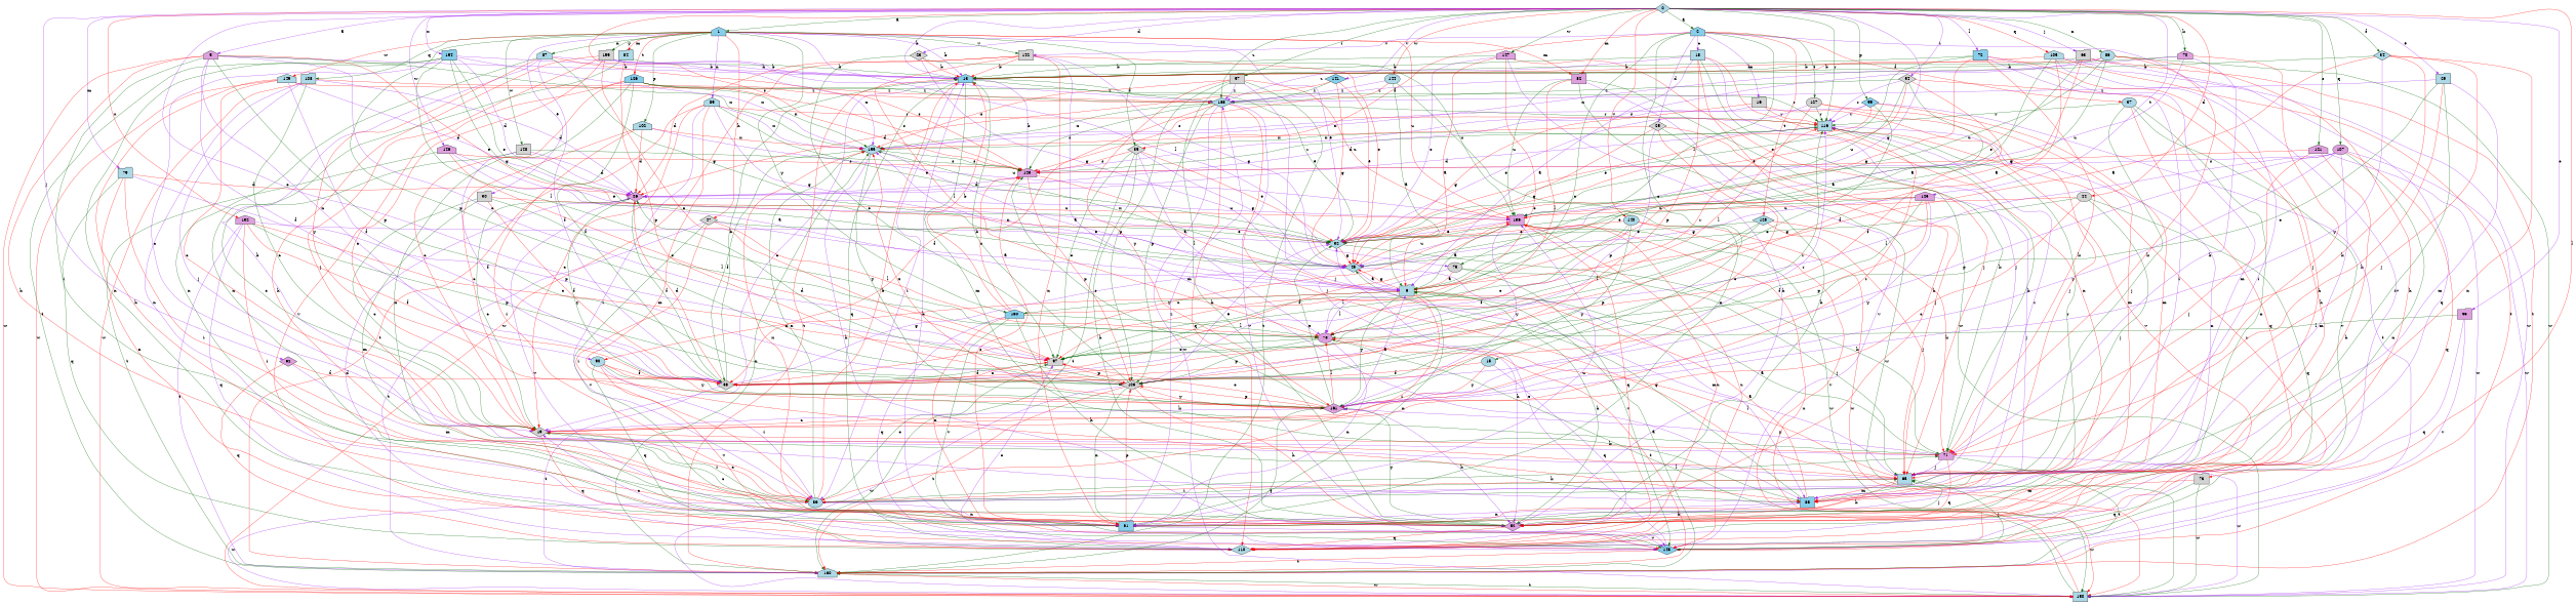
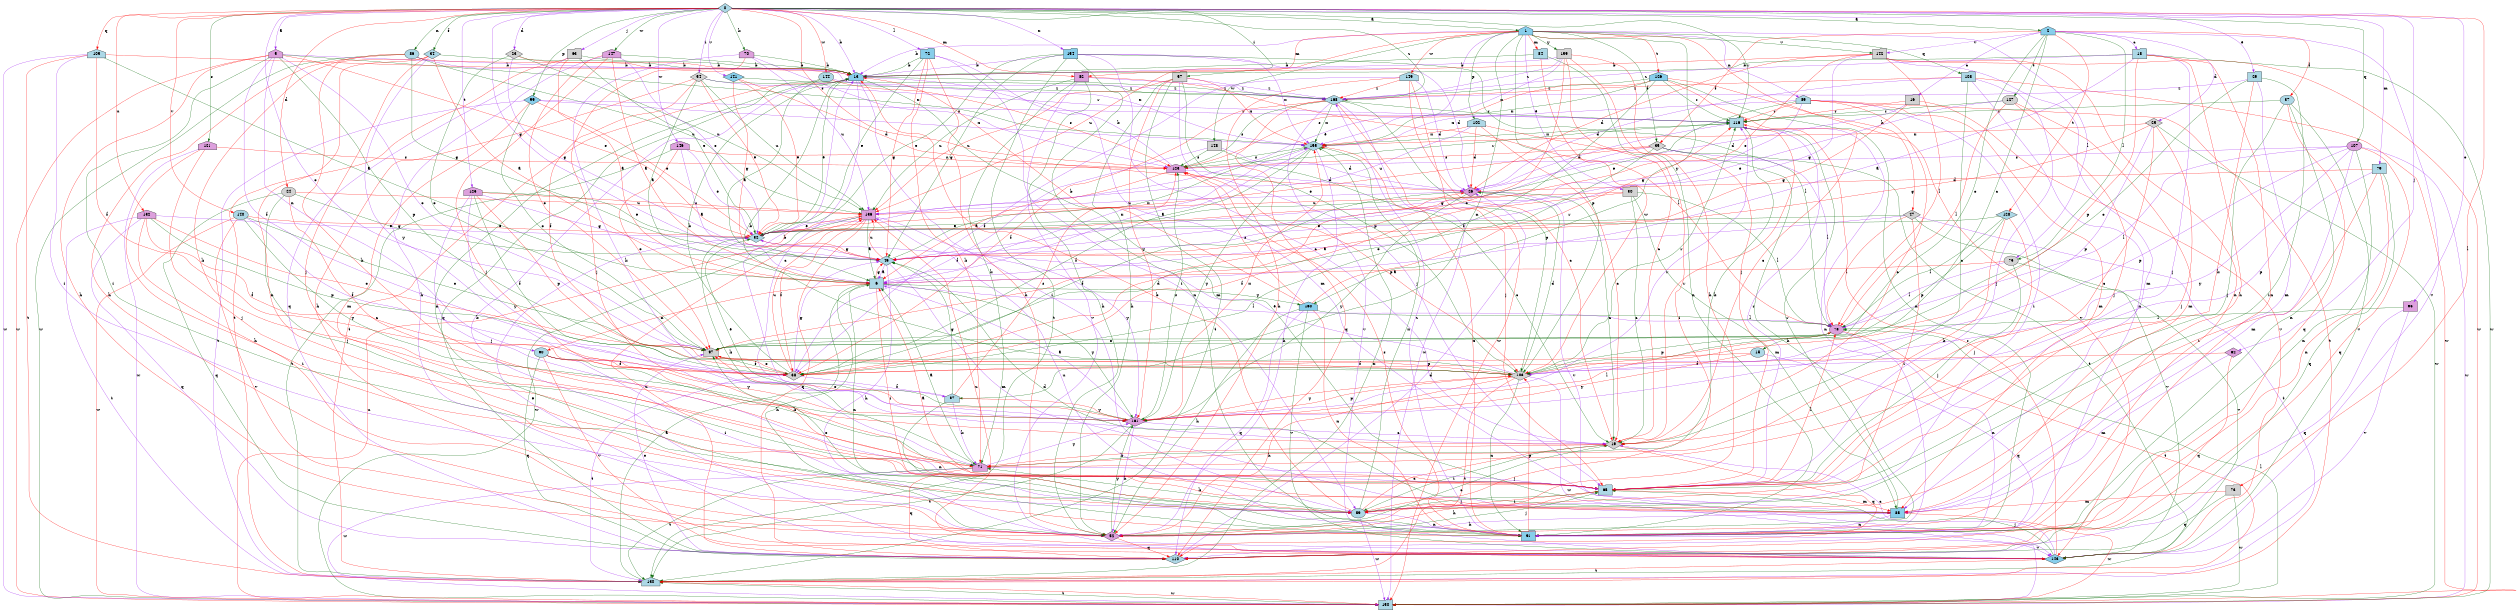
  strict digraph {
    node [fillcolor=lightblue shape=folder style=filled]
    edge [color=red]
    0 [shape=diamond]
    1 [fillcolor=skyblue shape=house]
    2 [fillcolor=skyblue shape=house]
    5 [fillcolor=plum shape=house]
    13 [fillcolor=skyblue shape=house]
    23 [fillcolor=lightgrey shape=diamond]
    24 [fillcolor=lightgrey shape=ellipse]
    29
    34 [shape=diamond]
    45 [shape=diamond]
    54 [fillcolor=lightgrey shape=diamond]
    57 [fillcolor=lightgrey]
    62 [fillcolor=plum shape=diamond]
    63 [fillcolor=lightgrey]
    70 [fillcolor=plum shape=house]
    72 [fillcolor=skyblue]
    73 [fillcolor=lightgrey]
    79
    82 [fillcolor=plum]
    86 [shape=ellipse]
    95 [fillcolor=plum]
    97 [fillcolor=lightgrey shape=house]
    99 [fillcolor=skyblue shape=diamond]
    105 [shape=house]
    107 [fillcolor=plum shape=ellipse]
    116
    121 [fillcolor=plum shape=house]
    123 [fillcolor=plum shape=house]
    125 [fillcolor=plum shape=house]
    132 [fillcolor=plum shape=house]
    140 [shape=ellipse]
    141 [fillcolor=skyblue shape=diamond]
    144 [shape=ellipse]
    146 [fillcolor=plum shape=house]
    147 [fillcolor=plum shape=house]
    154 [fillcolor=skyblue]
    168 [shape=diamond]
    30 [fillcolor=lightgrey]
    32 [shape=diamond]
    35 [fillcolor=lightgrey shape=diamond]
    47 [fillcolor=lightgrey shape=diamond]
    75 [fillcolor=lightgrey shape=ellipse]
    84
    87 [shape=house]
    89 [shape=house]
    102 [shape=house]
    103 [fillcolor=lightgrey shape=diamond]
    108
    126 [fillcolor=skyblue shape=house]
    136 [fillcolor=plum]
    142 [fillcolor=lightgrey]
    148 [fillcolor=lightgrey]
    149 [shape=house]
    159 [fillcolor=lightgrey]
    160 [fillcolor=skyblue shape=house]
    15 [shape=ellipse]
    16 [fillcolor=lightgrey]
    18
    25 [fillcolor=lightgrey shape=diamond]
    37 [shape=ellipse]
    127 [fillcolor=lightgrey shape=ellipse]
    128 [shape=diamond]
    143 [fillcolor=skyblue shape=diamond]
    38 [fillcolor=lightgrey shape=diamond]
    52 [fillcolor=plum shape=diamond]
    59 [shape=ellipse]
    90 [shape=ellipse]
    150
    155 [shape=diamond]
    19 [fillcolor=lightgrey shape=diamond]
    85 [fillcolor=skyblue]
    110 [shape=diamond]
    130 [shape=house]
    65
    71 [fillcolor=plum shape=house]
    6
    91 [fillcolor=skyblue]
    161 [fillcolor=plum shape=diamond]
    26 [fillcolor=plum shape=diamond]
    78 [fillcolor=plum shape=ellipse]
    0 -> 1 [color=darkgreen label=a]
    0 -> 2 [color=darkgreen label=a]
    0 -> 5 [color=purple label=a]
    0 -> 13 [color=purple label=b]
    0 -> 23 [color=purple label=d]
    0 -> 24 [label=d]
    0 -> 29 [color=purple label=e]
    0 -> 34 [color=darkgreen label=f]
    0 -> 45 [color=purple label=g]
    0 -> 54 [color=purple label=i]
    0 -> 57 [color=darkgreen label=i]
    0 -> 62 [color=purple label=j]
    0 -> 63 [color=purple label=j]
    0 -> 70 [color=darkgreen label=k]
    0 -> 72 [color=purple label=l]
    0 -> 73 [label=l]
    0 -> 79 [color=purple label=m]
    0 -> 82 [label=m]
    0 -> 86 [color=darkgreen label=n]
    0 -> 95 [color=purple label=o]
    0 -> 97 [color=purple label=o]
    0 -> 99 [color=darkgreen label=p]
    0 -> 105 [label=q]
    0 -> 107 [color=darkgreen label=q]
    0 -> 116 [color=darkgreen label=r]
    0 -> 121 [color=darkgreen label=s]
    0 -> 123 [label=s]
    0 -> 125 [color=purple label=t]
    0 -> 132 [label=u]
    0 -> 140 [label=v]
    0 -> 141 [color=purple label=v]
    0 -> 144 [label=w]
    0 -> 146 [color=purple label=w]
    0 -> 147 [color=darkgreen label=w]
    0 -> 154 [color=purple label=x]
    0 -> 168 [color=darkgreen label=z]
    1 -> 13 [color=purple label=b]
    1 -> 82 [label=m]
    1 -> 30 [color=purple label=e]
    1 -> 32 [color=purple label=e]
    1 -> 35 [color=darkgreen label=f]
    1 -> 47 [label=h]
    1 -> 75 [color=purple label=l]
    1 -> 84 [label=m]
    1 -> 87 [color=darkgreen label=n]
    1 -> 89 [color=purple label=n]
    1 -> 102 [color=darkgreen label=p]
    1 -> 103 [color=darkgreen label=p]
    1 -> 108 [color=darkgreen label=q]
    1 -> 126 [label=t]
    1 -> 136 [label=u]
    1 -> 142 [color=darkgreen label=v]
    1 -> 148 [color=darkgreen label=w]
    1 -> 149 [label=w]
    1 -> 159 [color=darkgreen label=y]
    1 -> 160 [color=darkgreen label=y]
    2 -> 97 [color=darkgreen label=o]
    2 -> 35 [label=f]
    2 -> 75 [color=darkgreen label=l]
    2 -> 142 [color=purple label=v]
    2 -> 15 [color=darkgreen label=c]
    2 -> 16 [color=purple label=c]
    2 -> 18 [color=purple label=c]
    2 -> 25 [color=purple label=d]
    2 -> 37 [label=f]
    2 -> 127 [color=darkgreen label=t]
    2 -> 128 [label=t]
    2 -> 143 [color=purple label=v]
    5 -> 13 [color=purple label=b]
    5 -> 97 [color=purple label=o]
    5 -> 32 [label=e]
    5 -> 103 [color=darkgreen label=p]
    5 -> 38 [color=purple label=f]
    5 -> 52 [label=h]
    5 -> 59 [color=darkgreen label=i]
    5 -> 90 [color=purple label=n]
    5 -> 150 [label=w]
    5 -> 155 [color=darkgreen label=x]
    13 -> 168 [color=darkgreen label=z]
    13 -> 32 [color=darkgreen label=e]
    13 -> 59 [color=purple label=i]
    13 -> 19 [color=purple label=c]
    13 -> 85 [color=darkgreen label=m]
    13 -> 110 [color=darkgreen label=q]
    13 -> 130 [label=t]
    23 -> 13 [label=b]
    23 -> 45 [color=purple label=g]
    23 -> 97 [color=darkgreen label=o]
    23 -> 136 [color=darkgreen label=u]
    24 -> 45 [color=darkgreen label=g]
    24 -> 136 [label=u]
    24 -> 19 [label=c]
    24 -> 110 [color=darkgreen label=q]
    24 -> 65 [color=darkgreen label=j]
    29 -> 97 [color=darkgreen label=o]
    29 -> 168 [color=purple label=z]
    29 -> 59 [color=darkgreen label=i]
    29 -> 85 [color=purple label=m]
    29 -> 71 [label=k]
    34 -> 13 [color=darkgreen label=b]
    34 -> 65 [label=j]
    34 -> 71 [label=k]
    34 -> 6 [label=a]
    34 -> 91 [label=n]
    34 -> 161 [color=purple label=y]
    45 -> 136 [label=u]
    45 -> 52 [color=purple label=h]
    45 -> 155 [color=darkgreen label=x]
    45 -> 85 [color=purple label=m]
    45 -> 6 [color=purple label=a]
    54 -> 116 [color=purple label=r]
    54 -> 168 [color=darkgreen label=z]
    54 -> 32 [label=e]
    54 -> 136 [color=darkgreen label=u]
    54 -> 38 [label=f]
    54 -> 52 [label=h]
    54 -> 6 [color=darkgreen label=a]
    57 -> 168 [color=purple label=z]
    57 -> 103 [color=darkgreen label=p]
    57 -> 136 [label=u]
    57 -> 52 [color=darkgreen label=h]
    57 -> 155 [label=x]
    57 -> 130 [color=darkgreen label=t]
    57 -> 65 [color=purple label=j]
    57 -> 161 [label=y]
    62 -> 38 [label=f]
    62 -> 85 [color=purple label=m]
    62 -> 110 [label=q]
    63 -> 13 [color=darkgreen label=b]
    63 -> 32 [color=darkgreen label=e]
    63 -> 110 [color=purple label=q]
    63 -> 130 [label=t]
    63 -> 6 [label=a]
    70 -> 13 [color=darkgreen label=b]
    70 -> 123 [color=purple label=s]
    70 -> 136 [color=purple label=u]
    70 -> 65 [label=j]
    70 -> 71 [color=purple label=k]
    72 -> 13 [color=darkgreen label=b]
    72 -> 45 [label=g]
    72 -> 32 [color=darkgreen label=e]
    72 -> 52 [label=h]
    72 -> 59 [color=purple label=i]
    72 -> 85 [color=purple label=m]
    72 -> 71 [label=k]
    73 -> 150 [color=darkgreen label=w]
    73 -> 85 [label=m]
    73 -> 110 [color=darkgreen label=q]
    79 -> 103 [color=purple label=p]
    79 -> 59 [label=i]
    79 -> 110 [color=darkgreen label=q]
    79 -> 91 [label=n]
    79 -> 26 [label=d]
    82 -> 168 [color=purple label=z]
    82 -> 136 [color=darkgreen label=u]
    82 -> 143 [color=purple label=v]
    82 -> 52 [color=darkgreen label=h]
    82 -> 71 [color=darkgreen label=k]
    82 -> 78 [label=l]
    86 -> 13 [label=b]
    86 -> 45 [color=darkgreen label=g]
    86 -> 136 [color=darkgreen label=u]
    86 -> 52 [label=h]
    86 -> 150 [color=darkgreen label=w]
    86 -> 155 [color=purple label=x]
    86 -> 71 [label=k]
    95 -> 143 [color=purple label=v]
    95 -> 110 [color=purple label=q]
    95 -> 78 [color=darkgreen label=l]
    97 -> 103 [label=p]
    97 -> 38 [color=darkgreen label=f]
    99 -> 97 [color=darkgreen label=o]
    99 -> 116 [color=purple label=r]
    99 -> 32 [label=e]
    99 -> 155 [color=purple label=x]
    99 -> 85 [label=m]
    99 -> 130 [color=purple label=t]
    105 -> 13 [label=b]
    105 -> 38 [label=f]
    105 -> 59 [color=purple label=i]
    105 -> 150 [color=purple label=w]
    105 -> 130 [label=t]
    105 -> 6 [color=darkgreen label=a]
    107 -> 123 [color=purple label=s]
    107 -> 103 [color=purple label=p]
    107 -> 150 [color=purple label=w]
    107 -> 85 [color=purple label=m]
    107 -> 110 [label=q]
    107 -> 91 [color=darkgreen label=n]
    107 -> 161 [color=purple label=y]
    107 -> 78 [color=purple label=l]
    116 -> 155 [color=darkgreen label=x]
    116 -> 71 [color=darkgreen label=k]
    116 -> 91 [color=purple label=n]
    116 -> 26 [color=purple label=d]
    121 -> 123 [label=s]
    121 -> 52 [label=h]
    121 -> 150 [color=purple label=w]
    121 -> 65 [label=j]
    123 -> 13 [color=purple label=b]
    123 -> 116 [color=darkgreen label=r]
    123 -> 103 [label=p]
    123 -> 6 [label=a]
    123 -> 26 [color=purple label=d]
    125 -> 45 [color=purple label=g]
    125 -> 32 [color=darkgreen label=e]
    125 -> 103 [label=p]
    125 -> 136 [label=u]
    125 -> 38 [color=darkgreen label=f]
    125 -> 65 [color=purple label=j]
    125 -> 161 [color=purple label=y]
    132 -> 97 [label=o]
    132 -> 32 [color=purple label=e]
    132 -> 103 [color=darkgreen label=p]
    132 -> 38 [label=f]
    132 -> 59 [label=i]
    132 -> 110 [color=purple label=q]
    132 -> 130 [color=purple label=t]
    140 -> 97 [color=darkgreen label=o]
    140 -> 32 [label=e]
    140 -> 143 [label=v]
    140 -> 38 [color=purple label=f]
    140 -> 150 [label=w]
    140 -> 161 [color=darkgreen label=y]
    141 -> 45 [label=g]
    141 -> 168 [color=darkgreen label=z]
    141 -> 32 [label=e]
    141 -> 26 [label=d]
    144 -> 123 [label=s]
    144 -> 168 [color=purple label=z]
    144 -> 6 [color=darkgreen label=a]
    144 -> 91 [color=darkgreen label=n]
    146 -> 97 [label=o]
    146 -> 123 [label=s]
    146 -> 32 [color=purple label=e]
    146 -> 130 [color=darkgreen label=t]
    146 -> 6 [color=purple label=a]
    147 -> 13 [color=darkgreen label=b]
    147 -> 97 [label=o]
    147 -> 32 [color=purple label=e]
    147 -> 52 [color=purple label=h]
    147 -> 65 [label=j]
    147 -> 6 [label=a]
    154 -> 13 [color=purple label=b]
    154 -> 45 [color=darkgreen label=g]
    154 -> 32 [color=darkgreen label=e]
    154 -> 155 [color=purple label=x]
    154 -> 19 [color=purple label=c]
    154 -> 130 [color=darkgreen label=t]
    154 -> 91 [color=darkgreen label=n]
    154 -> 26 [color=purple label=d]
    154 -> 78 [color=darkgreen label=l]
    168 -> 116 [color=darkgreen label=r]
    168 -> 123 [color=darkgreen label=s]
    168 -> 103 [color=darkgreen label=p]
    168 -> 143 [color=purple label=v]
    168 -> 38 [label=f]
    168 -> 150 [color=purple label=w]
    168 -> 155 [color=darkgreen label=x]
    168 -> 110 [label=q]
    168 -> 65 [label=j]
    30 -> 136 [label=u]
    30 -> 38 [label=f]
    30 -> 19 [color=darkgreen label=c]
    30 -> 85 [color=darkgreen label=m]
    30 -> 78 [color=darkgreen label=l]
    32 -> 45 [label=g]
    32 -> 71 [color=darkgreen label=k]
    35 -> 45 [color=purple label=g]
    35 -> 97 [color=darkgreen label=o]
    35 -> 123 [label=s]
    35 -> 32 [label=e]
    35 -> 52 [color=darkgreen label=h]
    35 -> 130 [color=darkgreen label=t]
    35 -> 78 [color=purple label=l]
    47 -> 32 [color=darkgreen label=e]
    47 -> 143 [color=darkgreen label=v]
    47 -> 59 [label=i]
    47 -> 130 [color=purple label=t]
    47 -> 6 [color=purple label=a]
    47 -> 78 [label=l]
    75 -> 143 [color=darkgreen label=v]
    75 -> 65 [color=darkgreen label=j]
    75 -> 6 [label=a]
    75 -> 78 [color=purple label=l]
    84 -> 13 [color=darkgreen label=b]
-   84 -> 103 [label=p]
+   84 -> 103 [label=w]
    84 -> 91 [color=darkgreen label=n]
    87 -> 13 [color=purple label=b]
    87 -> 45 [color=darkgreen label=g]
    87 -> 123 [label=s]
-   87 -> 38 [color=purple label=f]
+   38 -> 87 [color=purple label=f]
    87 -> 71 [color=purple label=k]
    87 -> 91 [color=darkgreen label=n]
    87 -> 161 [label=y]
    89 -> 45 [color=purple label=g]
    89 -> 116 [label=r]
    89 -> 32 [color=darkgreen label=e]
    89 -> 59 [color=purple label=i]
    89 -> 155 [color=purple label=x]
    89 -> 19 [label=c]
    89 -> 85 [label=m]
    89 -> 130 [label=t]
    102 -> 136 [color=purple label=u]
    102 -> 59 [label=i]
    102 -> 155 [label=x]
    102 -> 19 [label=c]
    102 -> 26 [label=d]
    103 -> 13 [color=darkgreen label=b]
    103 -> 116 [color=darkgreen label=r]
    103 -> 32 [color=purple label=e]
    103 -> 52 [label=h]
    103 -> 150 [color=purple label=w]
    103 -> 130 [label=t]
    103 -> 91 [color=darkgreen label=n]
    103 -> 161 [label=y]
    103 -> 26 [color=darkgreen label=d]
    108 -> 168 [label=z]
    108 -> 150 [label=w]
    108 -> 19 [color=darkgreen label=c]
    108 -> 65 [color=purple label=j]
    108 -> 91 [color=purple label=n]
    108 -> 26 [color=purple label=d]
    126 -> 116 [color=darkgreen label=r]
    126 -> 123 [label=s]
    126 -> 168 [color=darkgreen label=z]
    126 -> 143 [label=v]
    126 -> 38 [color=darkgreen label=f]
    126 -> 155 [color=darkgreen label=x]
    126 -> 19 [label=c]
    126 -> 91 [color=darkgreen label=n]
    136 -> 32 [color=purple label=e]
    136 -> 38 [label=f]
    136 -> 150 [color=darkgreen label=w]
    136 -> 110 [label=q]
    136 -> 6 [color=darkgreen label=a]
    136 -> 161 [color=purple label=y]
    142 -> 13 [label=b]
    142 -> 45 [color=purple label=g]
    142 -> 32 [label=e]
    142 -> 150 [label=w]
    142 -> 85 [color=purple label=m]
    142 -> 91 [label=n]
    142 -> 26 [label=d]
    142 -> 78 [label=l]
    148 -> 123 [color=darkgreen label=s]
    148 -> 38 [color=purple label=f]
    148 -> 19 [color=darkgreen label=c]
    148 -> 26 [color=purple label=d]
    149 -> 168 [label=z]
    149 -> 38 [color=purple label=f]
    149 -> 52 [label=h]
    149 -> 150 [label=w]
    149 -> 19 [label=c]
    149 -> 26 [color=purple label=d]
    159 -> 13 [color=purple label=b]
    159 -> 97 [label=o]
    159 -> 168 [color=purple label=z]
    159 -> 52 [label=h]
    159 -> 155 [color=purple label=x]
    159 -> 19 [label=c]
    159 -> 65 [label=j]
    160 -> 13 [label=b]
    160 -> 116 [label=r]
    160 -> 123 [label=s]
    160 -> 143 [color=darkgreen label=v]
    160 -> 52 [color=darkgreen label=h]
    160 -> 110 [color=purple label=q]
    160 -> 91 [label=n]
    160 -> 78 [color=darkgreen label=l]
    15 -> 38 [label=f]
    15 -> 110 [color=purple label=q]
    15 -> 161 [label=y]
    16 -> 45 [label=g]
    16 -> 116 [label=r]
    16 -> 143 [label=v]
    16 -> 26 [color=purple label=d]
    18 -> 13 [color=darkgreen label=b]
    18 -> 168 [color=purple label=z]
    18 -> 103 [label=p]
    18 -> 52 [label=h]
    18 -> 150 [color=darkgreen label=w]
    18 -> 65 [color=purple label=j]
    18 -> 6 [color=purple label=a]
    18 -> 91 [label=n]
    25 -> 45 [label=g]
    25 -> 103 [color=purple label=p]
    25 -> 150 [color=darkgreen label=w]
    25 -> 155 [label=x]
    25 -> 19 [label=c]
    25 -> 65 [label=j]
    37 -> 116 [color=darkgreen label=r]
    37 -> 143 [color=darkgreen label=v]
    37 -> 110 [label=q]
    37 -> 65 [color=darkgreen label=j]
    37 -> 91 [color=darkgreen label=n]
    127 -> 116 [color=darkgreen label=r]
    127 -> 32 [color=purple label=e]
    127 -> 85 [label=m]
    127 -> 65 [label=j]
    127 -> 78 [label=l]
    128 -> 32 [color=darkgreen label=e]
    128 -> 103 [color=darkgreen label=p]
    128 -> 65 [label=j]
    128 -> 71 [label=k]
    128 -> 78 [color=darkgreen label=l]
    143 -> 13 [color=purple label=b]
    143 -> 116 [label=r]
    143 -> 32 [color=purple label=e]
    143 -> 136 [label=u]
    143 -> 19 [color=purple label=c]
    143 -> 130 [label=t]
    143 -> 65 [color=darkgreen label=j]
    38 -> 13 [color=darkgreen label=b]
    38 -> 45 [color=purple label=g]
    38 -> 97 [label=o]
    38 -> 136 [label=u]
    38 -> 130 [color=purple label=t]
    38 -> 26 [label=d]
    52 -> 19 [color=darkgreen label=c]
    52 -> 110 [label=q]
    52 -> 65 [color=darkgreen label=j]
    52 -> 161 [color=darkgreen label=y]
    59 -> 13 [label=b]
    59 -> 97 [color=darkgreen label=o]
    59 -> 150 [color=purple label=w]
    59 -> 155 [color=darkgreen label=x]
    59 -> 19 [label=c]
    59 -> 65 [color=darkgreen label=j]
    59 -> 71 [color=darkgreen label=k]
    59 -> 91 [color=purple label=n]
    90 -> 143 [label=v]
    90 -> 38 [label=f]
    90 -> 59 [color=purple label=i]
    90 -> 110 [color=darkgreen label=q]
    90 -> 71 [color=darkgreen label=k]
    90 -> 161 [label=y]
    150 -> 136 [label=u]
    150 -> 130 [color=darkgreen label=t]
    150 -> 78 [color=darkgreen label=l]
    155 -> 123 [color=darkgreen label=s]
    155 -> 38 [color=darkgreen label=f]
    155 -> 52 [color=purple label=h]
    155 -> 6 [color=purple label=a]
    155 -> 161 [color=darkgreen label=y]
    19 -> 116 [label=r]
    19 -> 59 [color=darkgreen label=i]
    19 -> 110 [label=q]
    19 -> 71 [label=k]
-   85 -> 45 [color=darkgreen label=g]
+   85 -> 45 [color=darkgreen label=d]
    85 -> 116 [color=darkgreen label=r]
    85 -> 52 [color=purple label=h]
    85 -> 150 [label=w]
    85 -> 6 [label=a]
    85 -> 91 [color=purple label=n]
    110 -> 97 [color=purple label=o]
    110 -> 136 [label=u]
    110 -> 26 [color=purple label=d]
    130 -> 150 [label=w]
    130 -> 155 [color=darkgreen label=x]
    130 -> 6 [color=darkgreen label=a]
    65 -> 116 [color=purple label=r]
    65 -> 52 [label=h]
    65 -> 59 [label=i]
    65 -> 85 [label=m]
    65 -> 78 [label=l]
    71 -> 150 [color=purple label=w]
    71 -> 110 [label=q]
    71 -> 130 [color=darkgreen label=t]
    71 -> 65 [color=purple label=j]
    71 -> 6 [color=darkgreen label=a]
    71 -> 161 [color=purple label=y]
    6 -> 45 [label=g]
    6 -> 160 [color=darkgreen label=y]
    6 -> 52 [color=darkgreen label=h]
    6 -> 59 [label=i]
    6 -> 90 [label=n]
    6 -> 155 [color=purple label=x]
    6 -> 91 [color=darkgreen label=n]
    6 -> 161 [color=darkgreen label=y]
    6 -> 78 [color=purple label=l]
    91 -> 123 [label=s]
    91 -> 168 [color=purple label=z]
    91 -> 103 [label=p]
    91 -> 136 [color=purple label=u]
    91 -> 143 [color=purple label=v]
    91 -> 155 [label=x]
    161 -> 97 [label=o]
    161 -> 116 [color=purple label=r]
    161 -> 123 [color=darkgreen label=s]
    161 -> 32 [color=darkgreen label=e]
    161 -> 103 [label=p]
    161 -> 52 [color=purple label=h]
    161 -> 155 [label=x]
    161 -> 19 [color=purple label=c]
    161 -> 130 [color=darkgreen label=t]
    161 -> 6 [color=purple label=a]
    161 -> 78 [label=l]
    26 -> 136 [color=purple label=u]
    26 -> 143 [color=purple label=v]
    26 -> 38 [color=darkgreen label=f]
    26 -> 19 [color=darkgreen label=c]
    26 -> 161 [color=darkgreen label=y]
    78 -> 97 [color=darkgreen label=o]
    78 -> 103 [color=darkgreen label=p]
    78 -> 130 [label=t]
    78 -> 91 [color=purple label=n]
  }
